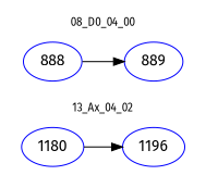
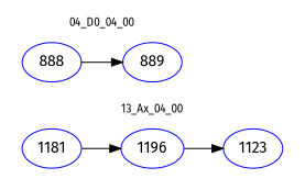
  digraph {
    fontname="Fira Sans"
    rankdir=LR
    node [color=blue fontname="Fira Sans"]
    edge [color=black fontname="Fira Sans"]
-   n1 [label=1180]
+   n1 [label=1181]
    n2 [label=1196]
+   n3 [label=1123]
    n4 [label=888]
    n5 [label=889]
    subgraph cluster_1 {
      color=white
      fontsize=10
-     label="13_Ax_04_02"
+     label="13_Ax_04_00"
      n1
      n2
+     n3
    }
    subgraph cluster_2 {
      color=white
      fontsize=10
-     label="08_D0_04_00"
+     label="04_D0_04_00"
      n4
      n5
    }
    n1 -> n2
+   n2 -> n3
    n4 -> n5
  }
